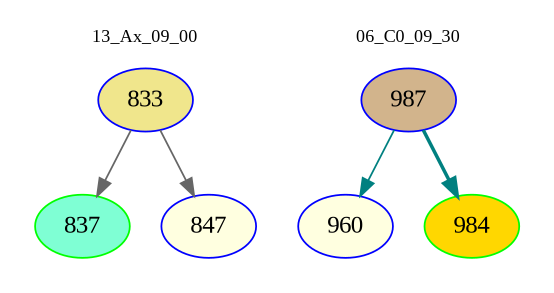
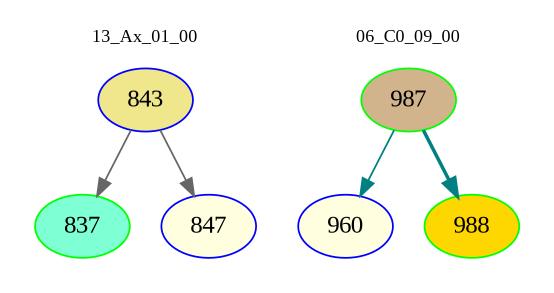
  digraph {
    fontname="Liberation Serif"
    node [color=blue fillcolor=lightyellow fontname="Liberation Serif" style=filled]
    edge [color=gray40 fontname="Liberation Serif" style=solid]
-   n1 [fillcolor=khaki label=833]
+   n1 [fillcolor=khaki label=843]
    n2 [color=green fillcolor=aquamarine label=837]
    n3 [label=847]
-   n4 [fillcolor=tan label=987]
+   n4 [color=green fillcolor=tan label=987]
    n5 [label=960]
-   n6 [color=green fillcolor=gold label=984]
+   n6 [color=green fillcolor=gold label=988]
    subgraph cluster_1 {
      color=white
      fontsize=10
-     label="13_Ax_09_00"
+     label="13_Ax_01_00"
      n1
      n2
      n3
    }
    subgraph cluster_2 {
      color=white
      fontsize=10
-     label="06_C0_09_30"
+     label="06_C0_09_00"
      n4
      n5
      n6
    }
    n1 -> n2
    n1 -> n3
    n4 -> n5 [color=teal]
    n4 -> n6 [color=teal style=bold]
  }
